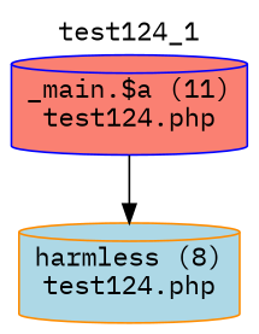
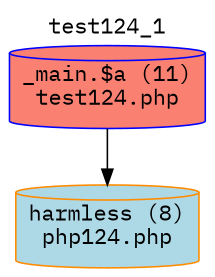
  digraph {
    label=test124_1
    labelloc=t
    fontname="IBM Plex Mono"
    node [shape=cylinder style=filled fontname="IBM Plex Mono"]
    n1 [label="_main.$a (11)\ntest124.php" fillcolor=salmon color=blue]
-   n2 [label="harmless (8)\ntest124.php" fillcolor=lightblue color=darkorange]
+   n2 [label="harmless (8)\nphp124.php" fillcolor=lightblue color=darkorange]
    n1 -> n2 [fontname="IBM Plex Mono"]
  }
